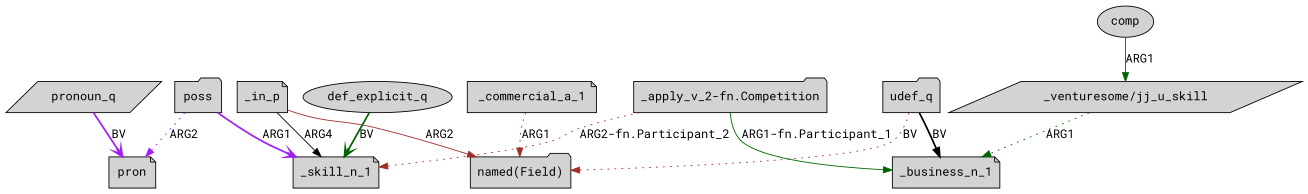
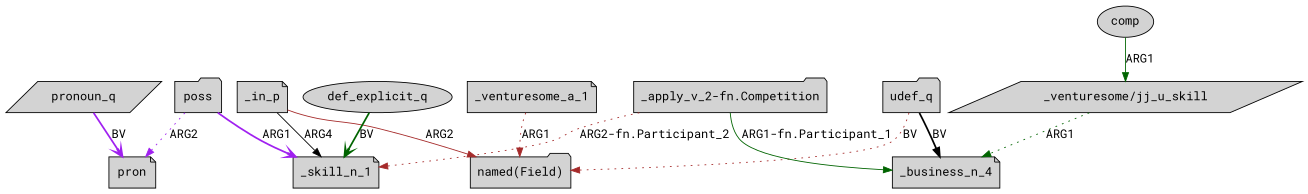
  digraph {
    fontname="Roboto Mono"
    node [fontname="Roboto Mono" shape=note style=filled]
    edge [arrowhead=normal color=brown fontname="Roboto Mono" style=dotted]
    _in_p
    _skill_n_1
    "named(Field)" [shape=folder]
    udef_q [shape=folder]
-   _business_n_1
+   _business_n_1 [label=_business_n_4]
    poss [shape=folder]
    pron
    def_explicit_q [shape=ellipse]
    "_apply_v_2-fn.Competition" [shape=folder]
    pronoun_q [shape=parallelogram]
    comp [shape=ellipse]
    n12 [label="_venturesome/jj_u_skill" shape=parallelogram]
-   _commercial_a_1
+   _commercial_a_1 [label=_venturesome_a_1]
    _in_p -> _skill_n_1 [color=black label=ARG4 style=solid]
    _in_p -> "named(Field)" [label=ARG2 style=solid]
    udef_q -> "named(Field)" [label=BV]
    udef_q -> _business_n_1 [color=black label=BV style=bold]
    poss -> _skill_n_1 [arrowhead=vee color=purple label=ARG1 style=bold]
    poss -> pron [color=purple label=ARG2]
    def_explicit_q -> _skill_n_1 [arrowhead=vee color=darkgreen label=BV style=bold]
    "_apply_v_2-fn.Competition" -> _skill_n_1 [label="ARG2-fn.Participant_2"]
    "_apply_v_2-fn.Competition" -> _business_n_1 [color=darkgreen label="ARG1-fn.Participant_1" style=solid]
    pronoun_q -> pron [arrowhead=vee color=purple label=BV style=bold]
    comp -> n12 [color=darkgreen label=ARG1 style=solid]
    n12 -> _business_n_1 [color=darkgreen label=ARG1]
    _commercial_a_1 -> "named(Field)" [label=ARG1]
  }
